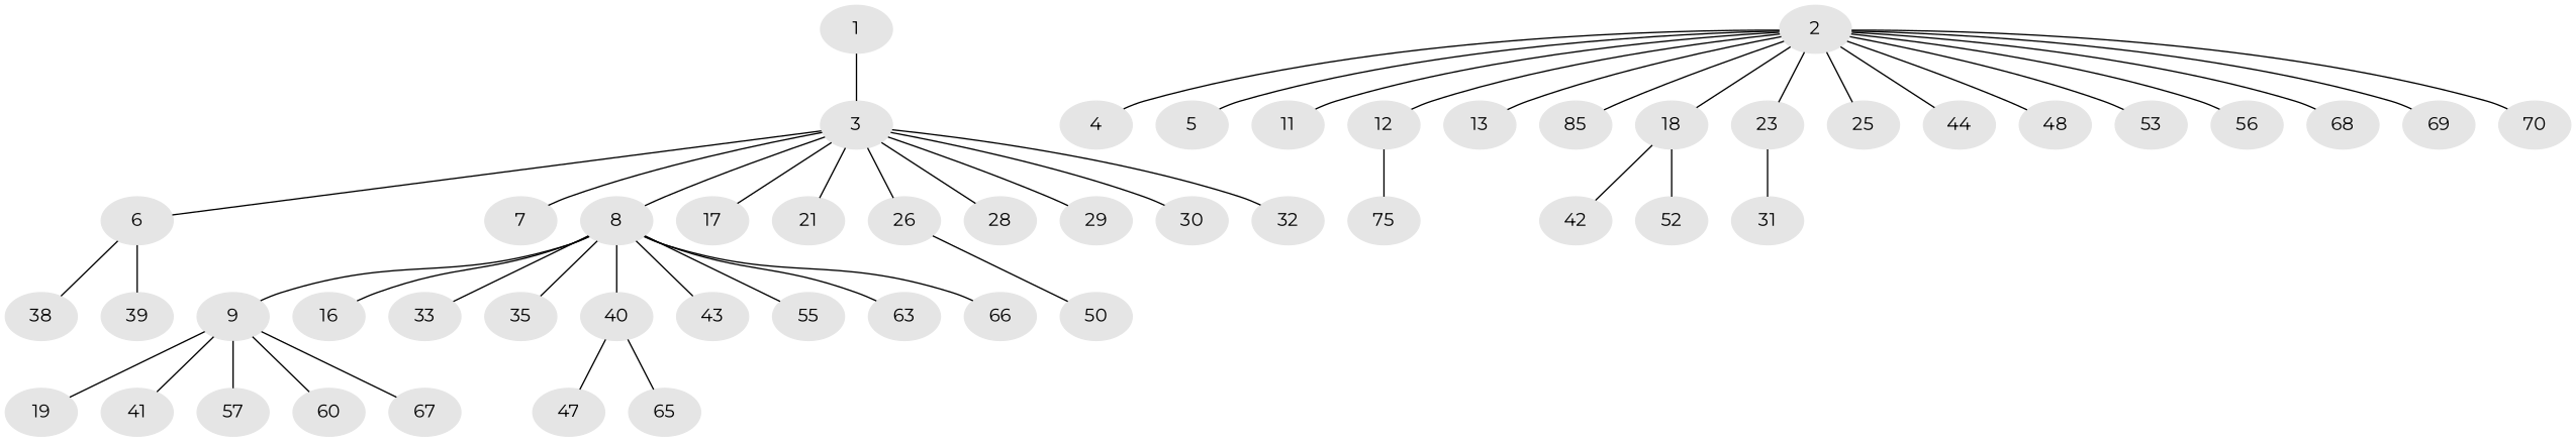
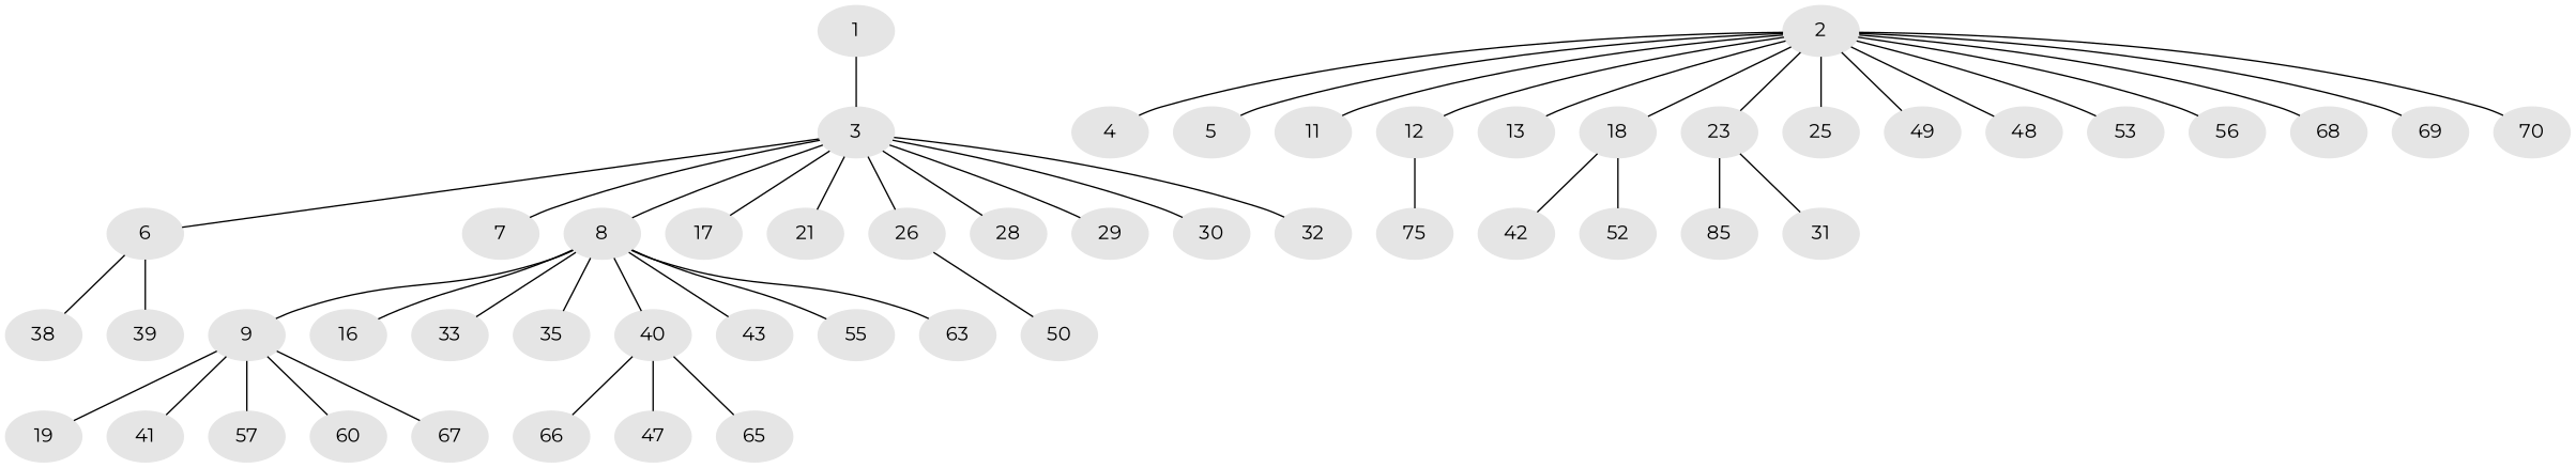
  graph {
    fontname=Montserrat
    node [color=gray90 fontname=Montserrat style=filled]
    edge [fontname=Montserrat]
    1 [super="+24"]
    3 [super="+34"]
    2 [super="+14"]
    4
    5 [super="+58"]
    11 [super="+51"]
    12 [super="+46"]
    13
    n9 [label=85]
    18 [super="+61"]
    23
    25 [super="+36"]
-   44
+   44 [label=49]
    48
    53
    56
    68
    69
    70
    6 [super="+27"]
    7
    8 [super="+10"]
    17
    21
    26
    28
    29
    30
    32
    75
    42
    52
    31 [super="+49"]
    38
    39 [super="+45"]
    9 [super="+20"]
    16 [super="+74"]
    33
    35 [super="+71"]
    40 [super="+54"]
    43 [super="+62"]
    55
    63
    66
    50
    19
    41 [super="+72"]
    57
    60 [super="+64"]
    67
    47 [super="+59"]
    65
    1 -- 3
    3 -- 6
    3 -- 7
    3 -- 8
    3 -- 17
    3 -- 21
    3 -- 26
    3 -- 28
    3 -- 29
    3 -- 30
    3 -- 32
    2 -- 4
    2 -- 5
    2 -- 11
    2 -- 12
    2 -- 13
-   2 -- n9
+   23 -- n9
    2 -- 18
    2 -- 23
    2 -- 25
    2 -- 44
    2 -- 48
    2 -- 53
    2 -- 56
    2 -- 68
    2 -- 69
    2 -- 70
    12 -- 75
    18 -- 42
    18 -- 52
    23 -- 31
    6 -- 38
    6 -- 39
    8 -- 9
    8 -- 16
    8 -- 33
    8 -- 35
    8 -- 40
    8 -- 43
    8 -- 55
    8 -- 63
-   8 -- 66
+   40 -- 66
    26 -- 50
    9 -- 19
    9 -- 41
    9 -- 57
    9 -- 60
    9 -- 67
    40 -- 47
    40 -- 65
  }
